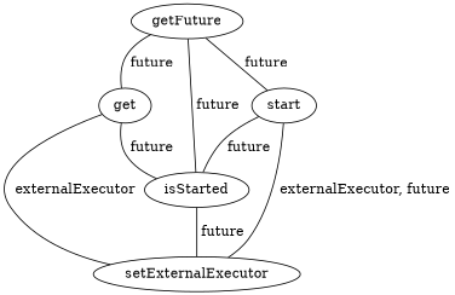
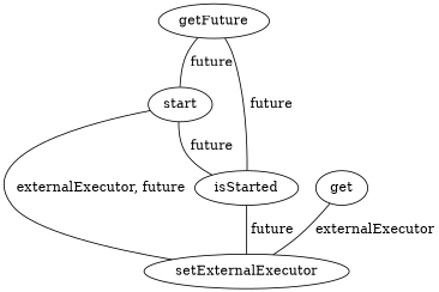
  digraph {
    edge [dir=none]
    getFuture
    get
    start
    isStarted
    setExternalExecutor
-   getFuture -> get [label=" future"]
    getFuture -> start [label=" future"]
    getFuture -> isStarted [label=" future"]
-   get -> isStarted [label=" future"]
    get -> setExternalExecutor [label=" externalExecutor"]
    start -> isStarted [label=" future"]
    start -> setExternalExecutor [label=" externalExecutor, future"]
    isStarted -> setExternalExecutor [label=" future"]
  }
